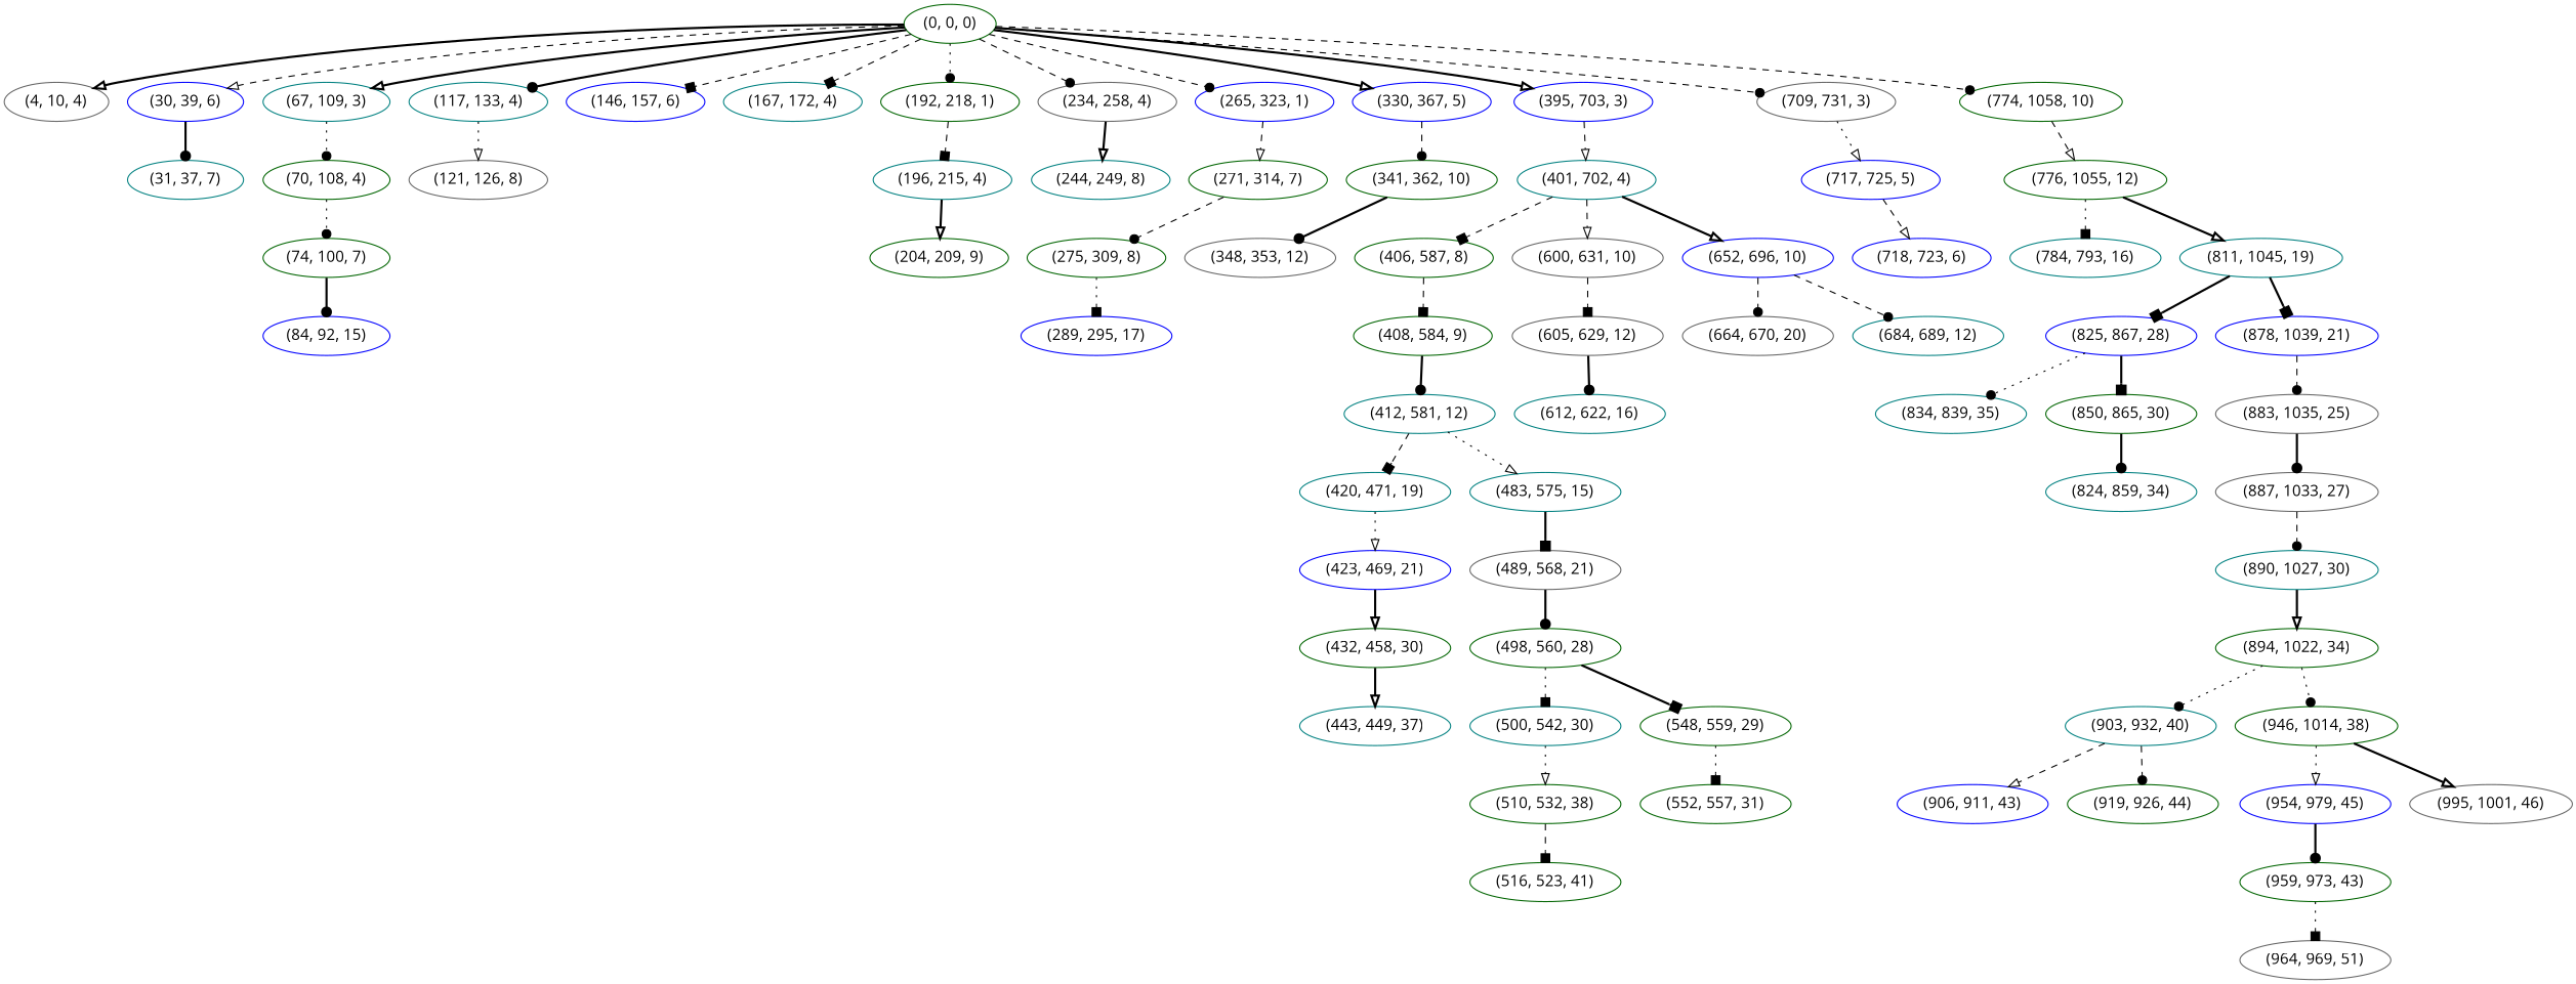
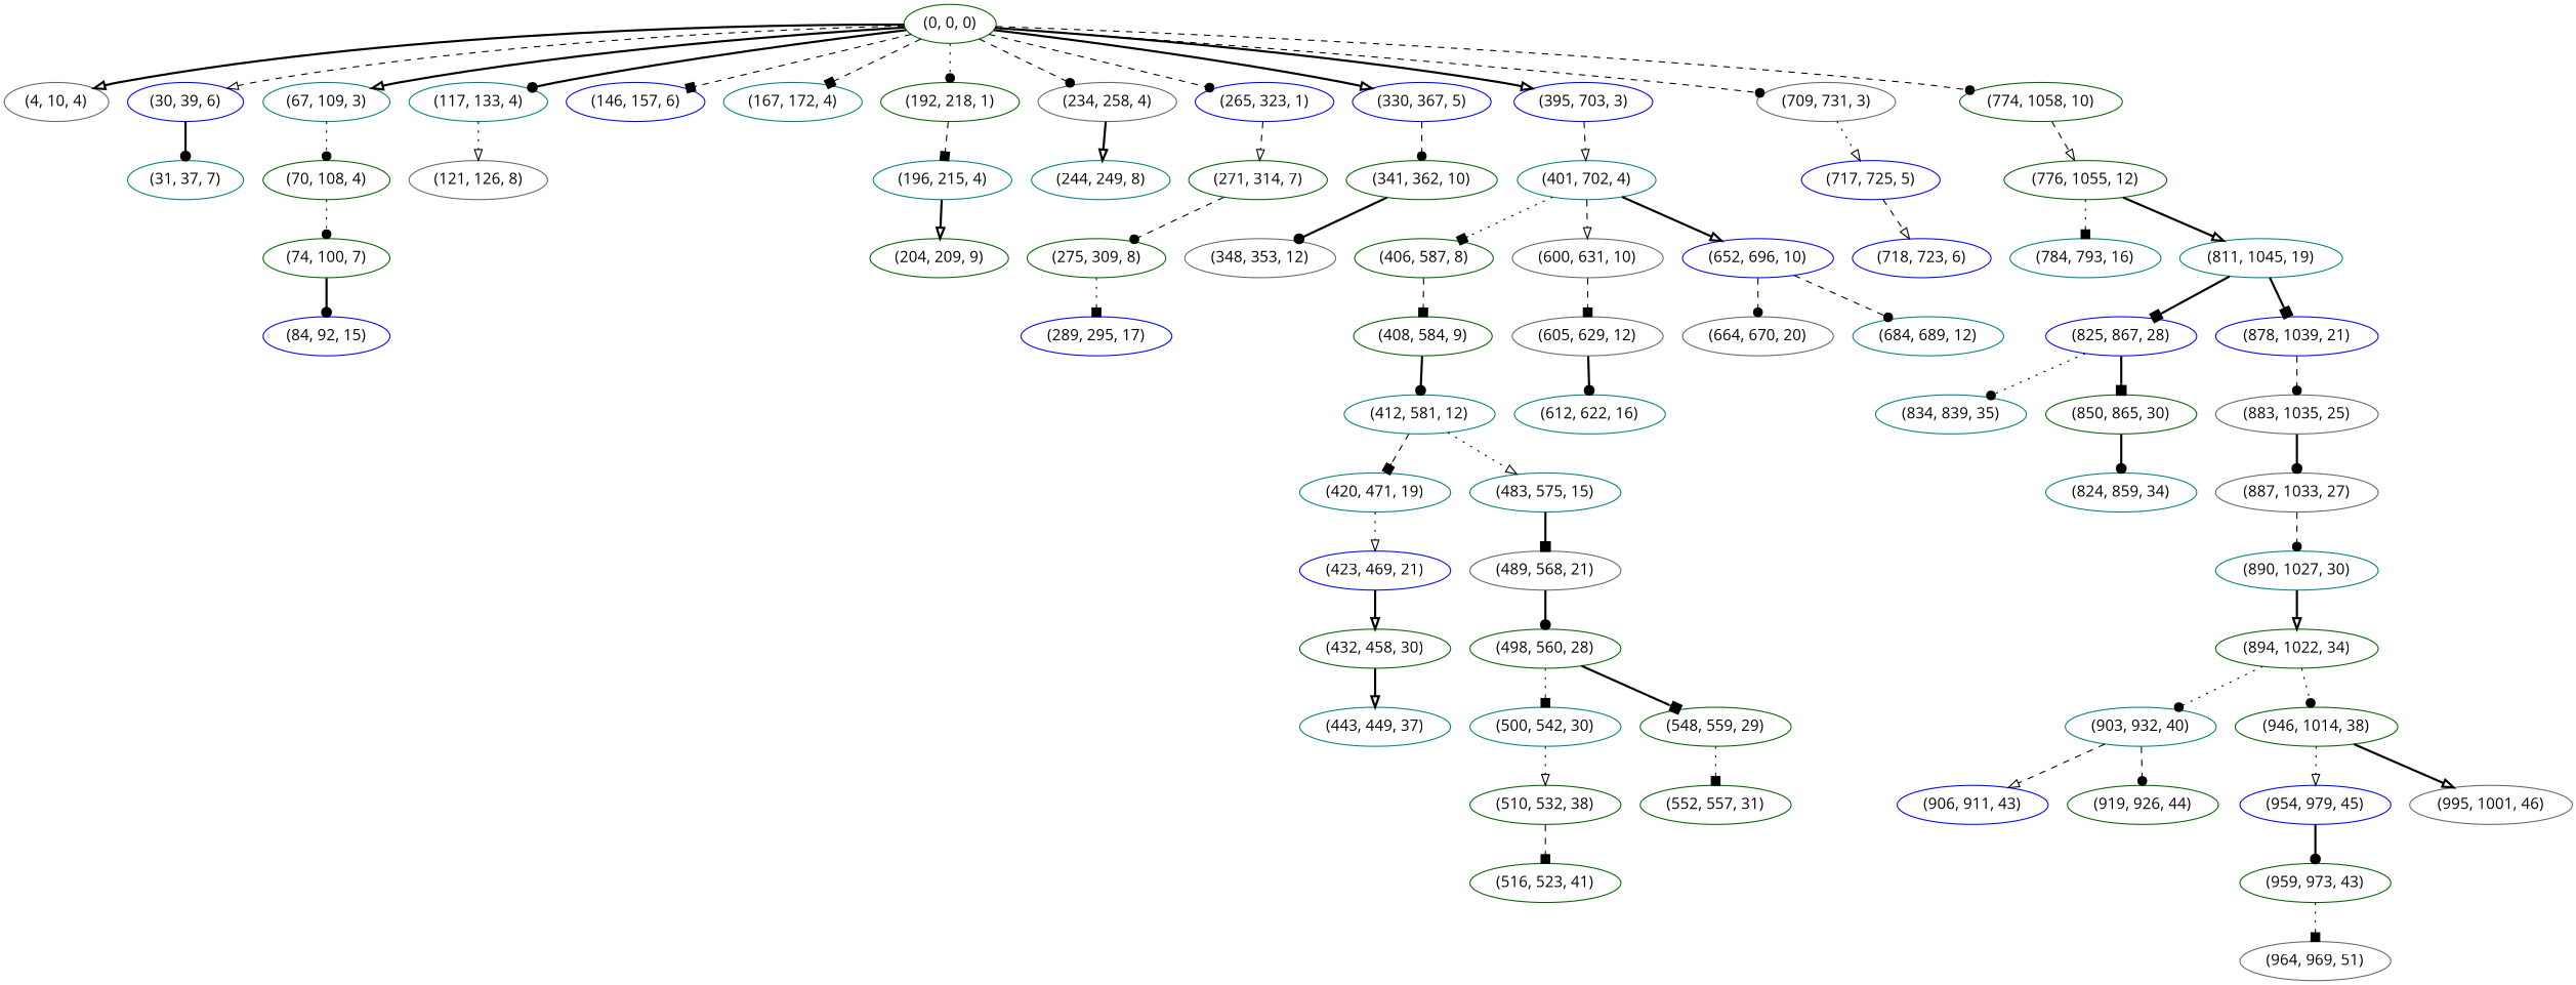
  digraph {
    fontname="Open Sans"
    node [color=darkgreen fontname="Open Sans"]
    edge [arrowhead=dot fontname="Open Sans" style=bold]
    "(4, 10, 4)" [color=gray40]
    "(0, 0, 0)"
    "(30, 39, 6)" [color=blue]
    "(67, 109, 3)" [color=teal]
    "(117, 133, 4)" [color=teal]
    "(146, 157, 6)" [color=blue]
    "(167, 172, 4)" [color=teal]
    "(192, 218, 1)"
    "(234, 258, 4)" [color=gray40]
    "(265, 323, 1)" [color=blue]
    "(330, 367, 5)" [color=blue]
    "(395, 703, 3)" [color=blue]
    "(709, 731, 3)" [color=gray40]
    "(774, 1058, 10)"
    "(31, 37, 7)" [color=teal]
    "(70, 108, 4)"
    "(121, 126, 8)" [color=gray40]
    "(196, 215, 4)" [color=teal]
    "(244, 249, 8)" [color=teal]
    "(271, 314, 7)"
    "(341, 362, 10)"
    "(401, 702, 4)" [color=teal]
    "(717, 725, 5)" [color=blue]
    "(776, 1055, 12)"
    "(74, 100, 7)"
    "(84, 92, 15)" [color=blue]
    "(204, 209, 9)"
    "(275, 309, 8)"
    "(289, 295, 17)" [color=blue]
    "(348, 353, 12)" [color=gray40]
    "(406, 587, 8)"
    "(600, 631, 10)" [color=gray40]
    "(652, 696, 10)" [color=blue]
    "(408, 584, 9)"
    "(605, 629, 12)" [color=gray40]
    "(664, 670, 20)" [color=gray40]
    "(684, 689, 12)" [color=teal]
    "(412, 581, 12)" [color=teal]
    "(420, 471, 19)" [color=teal]
    "(483, 575, 15)" [color=teal]
    "(423, 469, 21)" [color=blue]
    "(489, 568, 21)" [color=gray40]
    "(432, 458, 30)"
    "(443, 449, 37)" [color=teal]
    "(498, 560, 28)"
    "(500, 542, 30)" [color=teal]
    "(548, 559, 29)"
    "(510, 532, 38)"
    "(552, 557, 31)"
    "(516, 523, 41)"
    "(612, 622, 16)" [color=teal]
    "(718, 723, 6)" [color=blue]
    "(784, 793, 16)" [color=teal]
    "(811, 1045, 19)" [color=teal]
    "(825, 867, 28)" [color=blue]
    "(878, 1039, 21)" [color=blue]
    "(834, 839, 35)" [color=teal]
    "(850, 865, 30)"
    "(883, 1035, 25)" [color=gray40]
    n60 [color=teal label="(824, 859, 34)"]
    "(887, 1033, 27)" [color=gray40]
    "(890, 1027, 30)" [color=teal]
    "(894, 1022, 34)"
    "(903, 932, 40)" [color=teal]
    "(946, 1014, 38)"
    "(906, 911, 43)" [color=blue]
    "(919, 926, 44)"
    "(954, 979, 45)" [color=blue]
    "(995, 1001, 46)" [color=gray40]
    n70 [label="(959, 973, 43)"]
    "(964, 969, 51)" [color=gray40]
    "(0, 0, 0)" -> "(4, 10, 4)" [arrowhead=onormal]
    "(0, 0, 0)" -> "(30, 39, 6)" [arrowhead=onormal style=dashed]
    "(0, 0, 0)" -> "(67, 109, 3)" [arrowhead=onormal]
    "(0, 0, 0)" -> "(117, 133, 4)"
    "(0, 0, 0)" -> "(146, 157, 6)" [arrowhead=box style=dashed]
    "(0, 0, 0)" -> "(167, 172, 4)" [arrowhead=box style=dashed]
    "(0, 0, 0)" -> "(192, 218, 1)" [style=dotted]
    "(0, 0, 0)" -> "(234, 258, 4)" [style=dashed]
    "(0, 0, 0)" -> "(265, 323, 1)" [style=dashed]
    "(0, 0, 0)" -> "(330, 367, 5)" [arrowhead=onormal]
    "(0, 0, 0)" -> "(395, 703, 3)" [arrowhead=onormal]
    "(0, 0, 0)" -> "(709, 731, 3)" [style=dashed]
    "(0, 0, 0)" -> "(774, 1058, 10)" [style=dashed]
    "(30, 39, 6)" -> "(31, 37, 7)"
    "(67, 109, 3)" -> "(70, 108, 4)" [style=dotted]
    "(117, 133, 4)" -> "(121, 126, 8)" [arrowhead=onormal style=dotted]
    "(192, 218, 1)" -> "(196, 215, 4)" [arrowhead=box style=dashed]
    "(234, 258, 4)" -> "(244, 249, 8)" [arrowhead=onormal]
    "(265, 323, 1)" -> "(271, 314, 7)" [arrowhead=onormal style=dashed]
    "(330, 367, 5)" -> "(341, 362, 10)" [style=dashed]
    "(395, 703, 3)" -> "(401, 702, 4)" [arrowhead=onormal style=dashed]
    "(709, 731, 3)" -> "(717, 725, 5)" [arrowhead=onormal style=dotted]
    "(774, 1058, 10)" -> "(776, 1055, 12)" [arrowhead=onormal style=dashed]
    "(70, 108, 4)" -> "(74, 100, 7)" [style=dotted]
    "(196, 215, 4)" -> "(204, 209, 9)" [arrowhead=onormal]
    "(271, 314, 7)" -> "(275, 309, 8)" [style=dashed]
    "(341, 362, 10)" -> "(348, 353, 12)"
-   "(401, 702, 4)" -> "(406, 587, 8)" [arrowhead=box style=dashed]
+   "(401, 702, 4)" -> "(406, 587, 8)" [arrowhead=box style=dotted]
    "(401, 702, 4)" -> "(600, 631, 10)" [arrowhead=onormal style=dashed]
    "(401, 702, 4)" -> "(652, 696, 10)" [arrowhead=onormal]
    "(717, 725, 5)" -> "(718, 723, 6)" [arrowhead=onormal style=dashed]
    "(776, 1055, 12)" -> "(784, 793, 16)" [arrowhead=box style=dotted]
    "(776, 1055, 12)" -> "(811, 1045, 19)" [arrowhead=onormal]
    "(74, 100, 7)" -> "(84, 92, 15)"
    "(275, 309, 8)" -> "(289, 295, 17)" [arrowhead=box style=dotted]
    "(406, 587, 8)" -> "(408, 584, 9)" [arrowhead=box style=dashed]
    "(600, 631, 10)" -> "(605, 629, 12)" [arrowhead=box style=dashed]
    "(652, 696, 10)" -> "(664, 670, 20)" [style=dashed]
    "(652, 696, 10)" -> "(684, 689, 12)" [style=dashed]
    "(408, 584, 9)" -> "(412, 581, 12)"
    "(605, 629, 12)" -> "(612, 622, 16)"
    "(412, 581, 12)" -> "(420, 471, 19)" [arrowhead=box style=dashed]
    "(412, 581, 12)" -> "(483, 575, 15)" [arrowhead=onormal style=dotted]
    "(420, 471, 19)" -> "(423, 469, 21)" [arrowhead=onormal style=dotted]
    "(483, 575, 15)" -> "(489, 568, 21)" [arrowhead=box]
    "(423, 469, 21)" -> "(432, 458, 30)" [arrowhead=onormal]
    "(489, 568, 21)" -> "(498, 560, 28)"
    "(432, 458, 30)" -> "(443, 449, 37)" [arrowhead=onormal]
    "(498, 560, 28)" -> "(500, 542, 30)" [arrowhead=box style=dotted]
    "(498, 560, 28)" -> "(548, 559, 29)" [arrowhead=box]
    "(500, 542, 30)" -> "(510, 532, 38)" [arrowhead=onormal style=dotted]
    "(548, 559, 29)" -> "(552, 557, 31)" [arrowhead=box style=dotted]
    "(510, 532, 38)" -> "(516, 523, 41)" [arrowhead=box style=dashed]
    "(811, 1045, 19)" -> "(825, 867, 28)" [arrowhead=box]
    "(811, 1045, 19)" -> "(878, 1039, 21)" [arrowhead=box]
    "(825, 867, 28)" -> "(834, 839, 35)" [style=dotted]
    "(825, 867, 28)" -> "(850, 865, 30)" [arrowhead=box]
    "(878, 1039, 21)" -> "(883, 1035, 25)" [style=dashed]
    "(850, 865, 30)" -> n60
    "(883, 1035, 25)" -> "(887, 1033, 27)"
    "(887, 1033, 27)" -> "(890, 1027, 30)" [style=dashed]
    "(890, 1027, 30)" -> "(894, 1022, 34)" [arrowhead=onormal]
    "(894, 1022, 34)" -> "(903, 932, 40)" [style=dotted]
    "(894, 1022, 34)" -> "(946, 1014, 38)" [style=dotted]
    "(903, 932, 40)" -> "(906, 911, 43)" [arrowhead=onormal style=dashed]
    "(903, 932, 40)" -> "(919, 926, 44)" [style=dashed]
    "(946, 1014, 38)" -> "(954, 979, 45)" [arrowhead=onormal style=dotted]
    "(946, 1014, 38)" -> "(995, 1001, 46)" [arrowhead=onormal]
    "(954, 979, 45)" -> n70
    n70 -> "(964, 969, 51)" [arrowhead=box style=dotted]
  }
